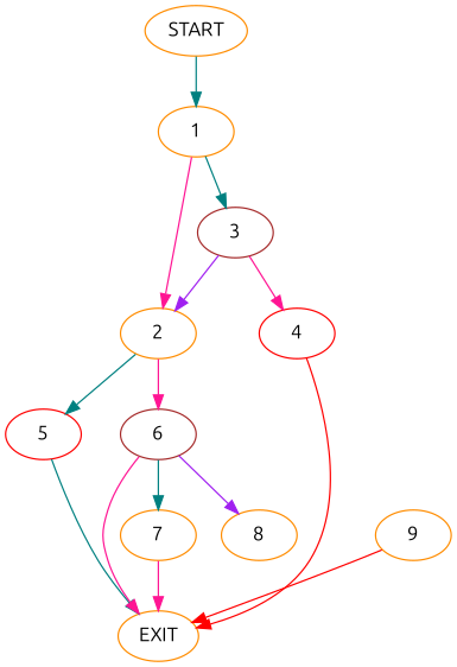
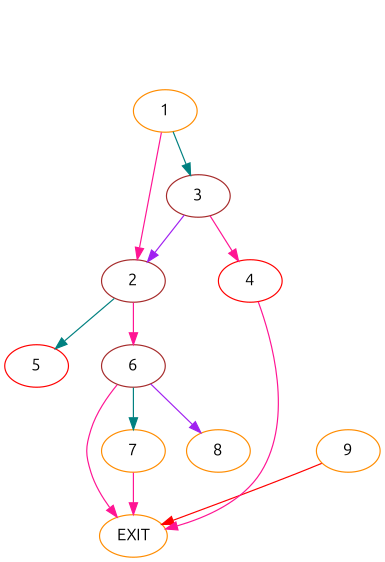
  digraph {
    fontname=Ubuntu
    node [color=darkorange fontname=Ubuntu]
    edge [color=teal fontname=Ubuntu]
-   n1 [label=START]
    1
-   2
+   2 [color=brown]
    3 [color=brown]
    n5 [label=EXIT]
    9
    5 [color=red]
    6 [color=brown]
    4 [color=red]
    7
    8
-   n1 -> 1
    1 -> 2 [color=deeppink]
    1 -> 3
    2 -> 5
    2 -> 6 [color=deeppink]
    3 -> 2 [color=purple]
    3 -> 4 [color=deeppink]
    9 -> n5 [color=red]
-   5 -> n5
    6 -> n5 [color=deeppink]
    6 -> 7
    6 -> 8 [color=purple]
-   4 -> n5 [color=red]
+   4 -> n5 [color=deeppink]
    7 -> n5 [color=deeppink]
  }
